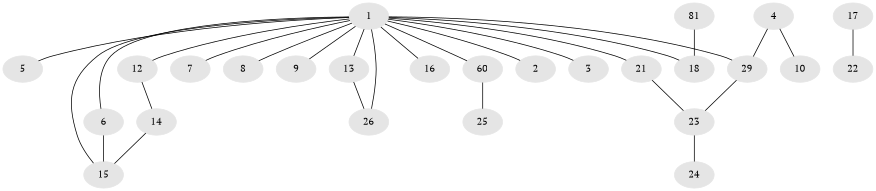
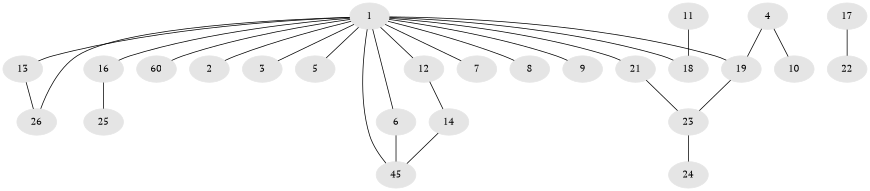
  graph {
    fontname="PT Serif"
    node [color=gray90 fontname="PT Serif" style=filled]
    edge [fontname="PT Serif" weight=1.0]
    1
    2
    3
    5
    6
    7
    8
    9
    12
    13
-   15
+   15 [label=45]
    16
    18
-   19 [label=29]
+   19
    n15 [label=60]
    21
    26
    14
    25
    17
    22
    23
    4
    10
-   11 [label=81]
+   11
    24
    1 -- 2
    1 -- 3
    1 -- 5
    1 -- 6
    1 -- 7
    1 -- 8
    1 -- 9
    1 -- 12
    1 -- 13
    1 -- 15
    1 -- 16
    1 -- 18
    1 -- 19
    1 -- n15
    1 -- 21
    1 -- 26
    6 -- 15
    12 -- 14
    13 -- 26
-   n15 -- 25
+   16 -- 25
    19 -- 23
    21 -- 23
    14 -- 15
    17 -- 22
    23 -- 24
    4 -- 19
    4 -- 10
    11 -- 18
  }
